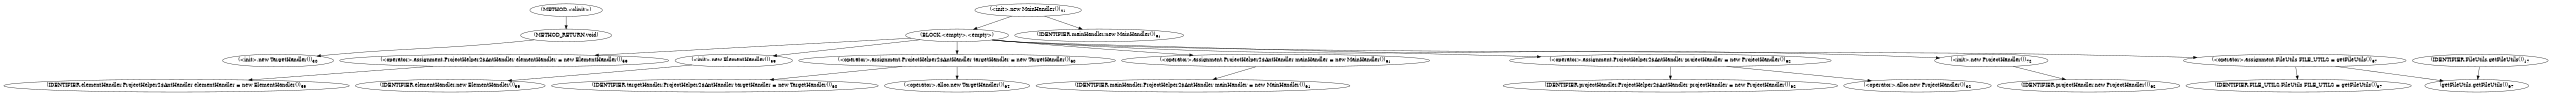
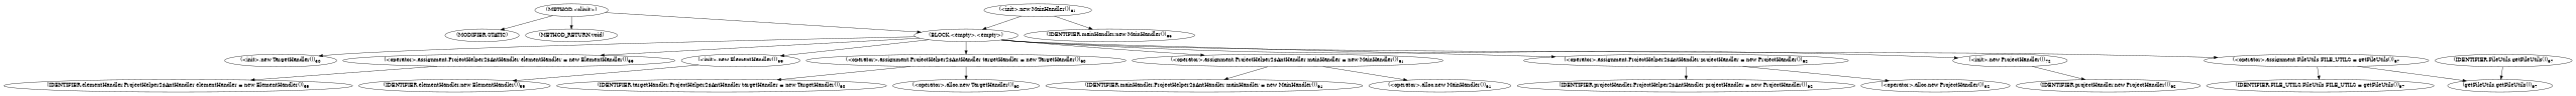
  digraph {
    n1 [label=<(METHOD,&lt;clinit&gt;)>]
    n2 [label=<(BLOCK,&lt;empty&gt;,&lt;empty&gt;)>]
+   n3 [label=<(MODIFIER,STATIC)>]
    n4 [label=<(METHOD_RETURN,void)>]
    n5 [label=<(&lt;operator&gt;.assignment,ProjectHelper2$AntHandler elementHandler = new ElementHandler())<SUB>59</SUB>>]
    n6 [label=<(&lt;init&gt;,new ElementHandler())<SUB>59</SUB>>]
    n7 [label=<(&lt;operator&gt;.assignment,ProjectHelper2$AntHandler targetHandler = new TargetHandler())<SUB>60</SUB>>]
    n8 [label=<(&lt;init&gt;,new TargetHandler())<SUB>30</SUB>>]
    n9 [label=<(&lt;operator&gt;.assignment,ProjectHelper2$AntHandler mainHandler = new MainHandler())<SUB>61</SUB>>]
    n10 [label=<(&lt;operator&gt;.assignment,ProjectHelper2$AntHandler projectHandler = new ProjectHandler())<SUB>62</SUB>>]
    n11 [label=<(&lt;init&gt;,new ProjectHandler())<SUB>72</SUB>>]
    n12 [label=<(&lt;operator&gt;.assignment,FileUtils FILE_UTILS = getFileUtils())<SUB>67</SUB>>]
    n13 [label=<(IDENTIFIER,elementHandler,ProjectHelper2$AntHandler elementHandler = new ElementHandler())<SUB>59</SUB>>]
    n14 [label=<(IDENTIFIER,elementHandler,new ElementHandler())<SUB>59</SUB>>]
    n15 [label=<(IDENTIFIER,targetHandler,ProjectHelper2$AntHandler targetHandler = new TargetHandler())<SUB>60</SUB>>]
-   n16 [label=<(&lt;operator&gt;.alloc,new TargetHandler())<SUB>64</SUB>>]
+   n16 [label=<(&lt;operator&gt;.alloc,new TargetHandler())<SUB>60</SUB>>]
    n17 [label=<(IDENTIFIER,mainHandler,ProjectHelper2$AntHandler mainHandler = new MainHandler())<SUB>61</SUB>>]
-   n19 [label=<(&lt;init&gt;,new MainHandler())<SUB>21</SUB>>]
-   n20 [label=<(IDENTIFIER,mainHandler,new MainHandler())<SUB>61</SUB>>]
+   n18 [label=<(&lt;operator&gt;.alloc,new MainHandler())<SUB>61</SUB>>]
+   n19 [label=<(&lt;init&gt;,new MainHandler())<SUB>61</SUB>>]
+   n20 [label=<(IDENTIFIER,mainHandler,new MainHandler())<SUB>65</SUB>>]
    n21 [label=<(IDENTIFIER,projectHandler,ProjectHelper2$AntHandler projectHandler = new ProjectHandler())<SUB>62</SUB>>]
    n22 [label=<(&lt;operator&gt;.alloc,new ProjectHandler())<SUB>32</SUB>>]
    n23 [label=<(IDENTIFIER,projectHandler,new ProjectHandler())<SUB>62</SUB>>]
    n24 [label=<(IDENTIFIER,FILE_UTILS,FileUtils FILE_UTILS = getFileUtils())<SUB>67</SUB>>]
    n25 [label=<(getFileUtils,getFileUtils())<SUB>67</SUB>>]
-   n26 [label=<(IDENTIFIER,FileUtils,getFileUtils())<SUB>17</SUB>>]
+   n26 [label=<(IDENTIFIER,FileUtils,getFileUtils())<SUB>67</SUB>>]
+   n1 -> n2
+   n1 -> n3
    n1 -> n4
    n2 -> n5
    n2 -> n6
    n2 -> n7
-   n4 -> n8
+   n2 -> n8
    n2 -> n9
    n2 -> n10
    n2 -> n11
    n2 -> n12
    n5 -> n13
    n6 -> n14
    n7 -> n15
    n7 -> n16
    n9 -> n17
+   n9 -> n18
    n10 -> n21
    n10 -> n22
    n11 -> n23
    n12 -> n24
    n12 -> n25
    n19 -> n2
    n19 -> n20
    n26 -> n25
  }
